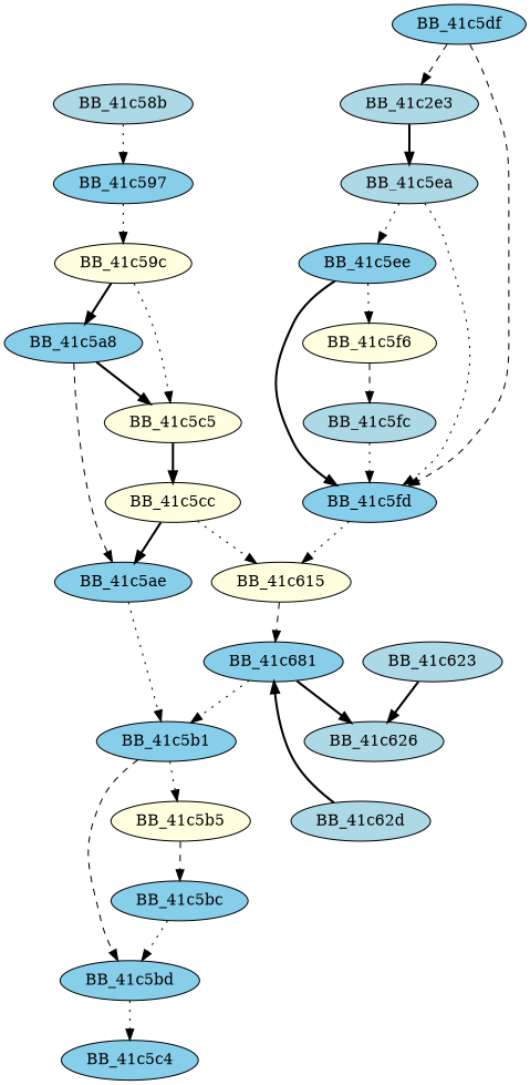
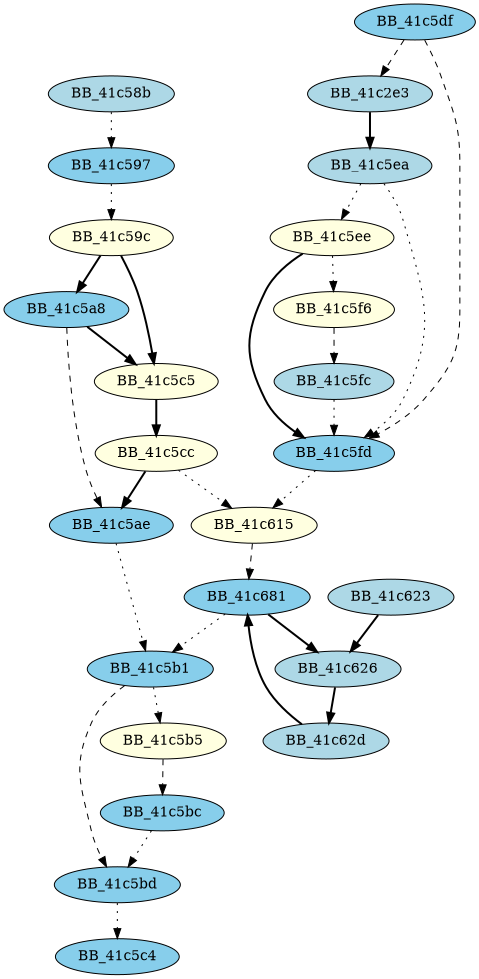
  digraph {
    node [fillcolor=skyblue style=filled]
    edge [style=dotted]
    BB_41c58b [fillcolor=lightblue]
    BB_41c597
    BB_41c59c [fillcolor=lightyellow]
    BB_41c5a8
    BB_41c5c5 [fillcolor=lightyellow]
    BB_41c5ae
    BB_41c5cc [fillcolor=lightyellow]
    BB_41c5b1
    BB_41c615 [fillcolor=lightyellow]
    BB_41c5b5 [fillcolor=lightyellow]
    BB_41c5bd
    BB_41c5bc
    BB_41c5c4
    n14 [fillcolor=lightblue label=BB_41c2e3]
    BB_41c5df
    BB_41c5fd
    n17 [label=BB_41c681]
    BB_41c5ea [fillcolor=lightblue]
    BB_41c626 [fillcolor=lightblue]
-   BB_41c5ee
+   BB_41c5ee [fillcolor=lightyellow]
    BB_41c5f6 [fillcolor=lightyellow]
    BB_41c5fc [fillcolor=lightblue]
    BB_41c62d [fillcolor=lightblue]
    BB_41c623 [fillcolor=lightblue]
    BB_41c58b -> BB_41c597
    BB_41c597 -> BB_41c59c
    BB_41c59c -> BB_41c5a8 [style=bold]
-   BB_41c59c -> BB_41c5c5
+   BB_41c59c -> BB_41c5c5 [style=bold]
    BB_41c5a8 -> BB_41c5c5 [style=bold]
    BB_41c5a8 -> BB_41c5ae [style=dashed]
    BB_41c5c5 -> BB_41c5cc [style=bold]
    BB_41c5ae -> BB_41c5b1
    BB_41c5cc -> BB_41c5ae [style=bold]
    BB_41c5cc -> BB_41c615
    BB_41c5b1 -> BB_41c5b5
    BB_41c5b1 -> BB_41c5bd [style=dashed]
    BB_41c615 -> n17 [style=dashed]
    BB_41c5b5 -> BB_41c5bc [style=dashed]
    BB_41c5bd -> BB_41c5c4
    BB_41c5bc -> BB_41c5bd
    n14 -> BB_41c5ea [style=bold]
    BB_41c5df -> n14 [style=dashed]
    BB_41c5df -> BB_41c5fd [style=dashed]
    BB_41c5fd -> BB_41c615
    n17 -> BB_41c5b1
    n17 -> BB_41c626 [style=bold]
    BB_41c5ea -> BB_41c5fd
    BB_41c5ea -> BB_41c5ee
+   BB_41c626 -> BB_41c62d [style=bold]
    BB_41c5ee -> BB_41c5fd [style=bold]
    BB_41c5ee -> BB_41c5f6
    BB_41c5f6 -> BB_41c5fc [style=dashed]
    BB_41c5fc -> BB_41c5fd
    BB_41c62d -> n17 [style=bold]
    BB_41c623 -> BB_41c626 [style=bold]
  }
